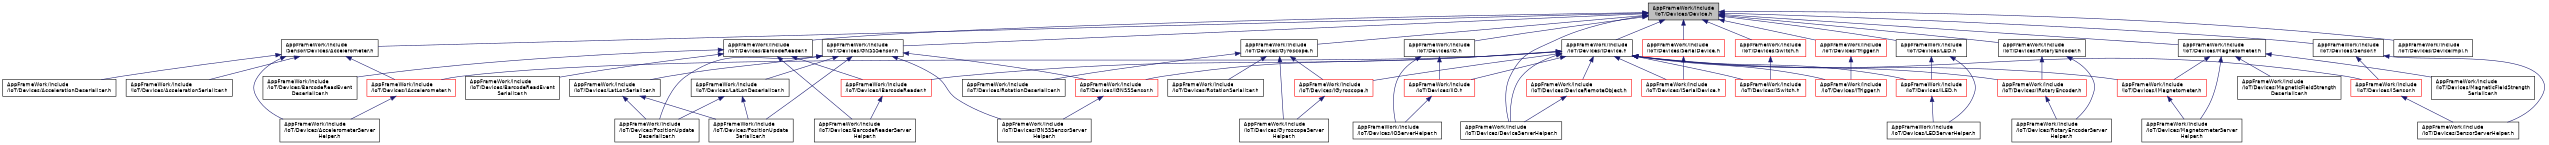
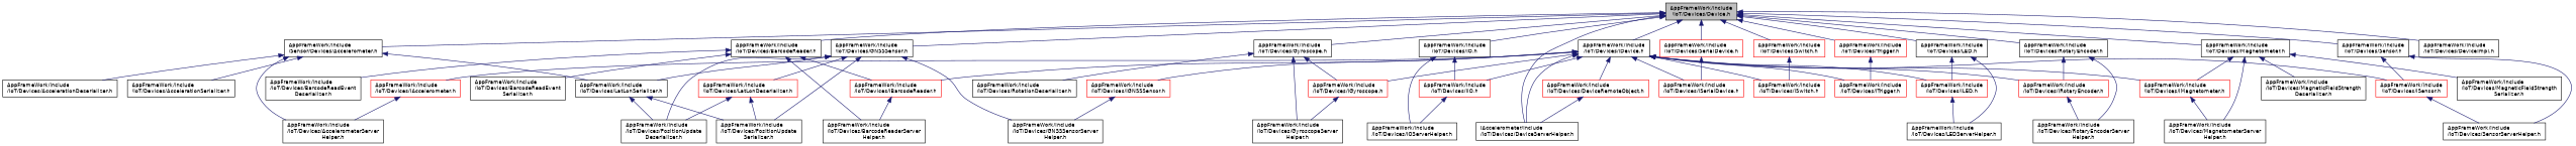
  digraph {
    node [color=black fillcolor=white fontname=Helvetica fontsize=10 shape=record style=filled]
    edge [color=midnightblue dir=back fontname=Helvetica fontsize=10 labelfontname=Helvetica labelfontsize=10 style=solid]
    n1 [fillcolor=grey75 fontcolor=black height=0.2 label="AppFrameWork/include\l/IoT/Devices/Device.h" width=0.4]
    n2 [height=0.2 label="AppFrameWork/include\l/Sensor/Devices/Accelerometer.h" width=0.4]
    n3 [height=0.2 label="AppFrameWork/include\l/IoT/Devices/BarcodeReader.h" width=0.4]
    n4 [height=0.2 label="AppFrameWork/include\l/IoT/Devices/DeviceImpl.h" width=0.4]
-   n5 [height=0.2 label="AppFrameWork/include\l/IoT/Devices/DeviceServerHelper.h" width=0.4]
+   n5 [height=0.2 label="IAccelerometer/include\l/IoT/Devices/DeviceServerHelper.h" width=0.4]
    n6 [height=0.2 label="AppFrameWork/include\l/IoT/Devices/GNSSSensor.h" width=0.4]
    n7 [height=0.2 label="AppFrameWork/include\l/IoT/Devices/Gyroscope.h" width=0.4]
    n8 [height=0.2 label="AppFrameWork/include\l/IoT/Devices/IDevice.h" width=0.4]
    n9 [height=0.2 label="AppFrameWork/include\l/IoT/Devices/IO.h" width=0.4]
    n10 [height=0.2 label="AppFrameWork/include\l/IoT/Devices/LED.h" width=0.4]
    n11 [height=0.2 label="AppFrameWork/include\l/IoT/Devices/Magnetometer.h" width=0.4]
    n12 [height=0.2 label="AppFrameWork/include\l/IoT/Devices/RotaryEncoder.h" width=0.4]
    n13 [height=0.2 label="AppFrameWork/include\l/IoT/Devices/Sensor.h" width=0.4]
    n14 [color=red height=0.2 label="AppFrameWork/include\l/IoT/Devices/SerialDevice.h" width=0.4]
    n15 [color=red height=0.2 label="AppFrameWork/include\l/IoT/Devices/Switch.h" width=0.4]
    n16 [color=red height=0.2 label="AppFrameWork/include\l/IoT/Devices/Trigger.h" width=0.4]
    n17 [height=0.2 label="AppFrameWork/include\l/IoT/Devices/AccelerationDeserializer.h" width=0.4]
    n18 [height=0.2 label="AppFrameWork/include\l/IoT/Devices/AccelerationSerializer.h" width=0.4]
    n19 [height=0.2 label="AppFrameWork/include\l/IoT/Devices/AccelerometerServer\lHelper.h" width=0.4]
    n20 [color=red height=0.2 label="AppFrameWork/include\l/IoT/Devices/IAccelerometer.h" width=0.4]
    n21 [height=0.2 label="AppFrameWork/include\l/IoT/Devices/BarcodeReaderServer\lHelper.h" width=0.4]
    n22 [height=0.2 label="AppFrameWork/include\l/IoT/Devices/BarcodeReadEvent\lDeserializer.h" width=0.4]
    n23 [height=0.2 label="AppFrameWork/include\l/IoT/Devices/BarcodeReadEvent\lSerializer.h" width=0.4]
    n24 [color=red height=0.2 label="AppFrameWork/include\l/IoT/Devices/IBarcodeReader.h" width=0.4]
    n25 [height=0.2 label="AppFrameWork/include\l/IoT/Devices/GNSSSensorServer\lHelper.h" width=0.4]
    n26 [color=red height=0.2 label="AppFrameWork/include\l/IoT/Devices/IGNSSSensor.h" width=0.4]
-   n27 [height=0.2 label="AppFrameWork/include\l/IoT/Devices/LatLonDeserializer.h" width=0.4]
+   n27 [color=red height=0.2 label="AppFrameWork/include\l/IoT/Devices/LatLonDeserializer.h" width=0.4]
    n28 [height=0.2 label="AppFrameWork/include\l/IoT/Devices/PositionUpdate\lDeserializer.h" width=0.4]
    n29 [height=0.2 label="AppFrameWork/include\l/IoT/Devices/PositionUpdate\lSerializer.h" width=0.4]
    n30 [height=0.2 label="AppFrameWork/include\l/IoT/Devices/LatLonSerializer.h" width=0.4]
    n31 [height=0.2 label="AppFrameWork/include\l/IoT/Devices/GyroscopeServer\lHelper.h" width=0.4]
    n32 [color=red height=0.2 label="AppFrameWork/include\l/IoT/Devices/IGyroscope.h" width=0.4]
    n33 [height=0.2 label="AppFrameWork/include\l/IoT/Devices/RotationDeserializer.h" width=0.4]
-   n34 [height=0.2 label="AppFrameWork/include\l/IoT/Devices/RotationSerializer.h" width=0.4]
    n35 [color=red height=0.2 label="AppFrameWork/include\l/IoT/Devices/DeviceRemoteObject.h" width=0.4]
    n36 [color=red height=0.2 label="AppFrameWork/include\l/IoT/Devices/IIO.h" width=0.4]
    n37 [color=red height=0.2 label="AppFrameWork/include\l/IoT/Devices/ILED.h" width=0.4]
    n38 [color=red height=0.2 label="AppFrameWork/include\l/IoT/Devices/IMagnetometer.h" width=0.4]
    n39 [color=red height=0.2 label="AppFrameWork/include\l/IoT/Devices/IRotaryEncoder.h" width=0.4]
    n40 [color=red height=0.2 label="AppFrameWork/include\l/IoT/Devices/ISensor.h" width=0.4]
    n41 [color=red height=0.2 label="AppFrameWork/include\l/IoT/Devices/ISerialDevice.h" width=0.4]
    n42 [color=red height=0.2 label="AppFrameWork/include\l/IoT/Devices/ISwitch.h" width=0.4]
    n43 [color=red height=0.2 label="AppFrameWork/include\l/IoT/Devices/ITrigger.h" width=0.4]
    n44 [height=0.2 label="AppFrameWork/include\l/IoT/Devices/IOServerHelper.h" width=0.4]
    n45 [height=0.2 label="AppFrameWork/include\l/IoT/Devices/LEDServerHelper.h" width=0.4]
    n46 [height=0.2 label="AppFrameWork/include\l/IoT/Devices/MagnetometerServer\lHelper.h" width=0.4]
    n47 [height=0.2 label="AppFrameWork/include\l/IoT/Devices/MagneticFieldStrength\lDeserializer.h" width=0.4]
    n48 [height=0.2 label="AppFrameWork/include\l/IoT/Devices/MagneticFieldStrength\lSerializer.h" width=0.4]
    n49 [height=0.2 label="AppFrameWork/include\l/IoT/Devices/RotaryEncoderServer\lHelper.h" width=0.4]
    n50 [height=0.2 label="AppFrameWork/include\l/IoT/Devices/SensorServerHelper.h" width=0.4]
    n1 -> n2
    n1 -> n3
    n1 -> n4
    n1 -> n5
    n1 -> n6
    n1 -> n7
    n1 -> n8
    n1 -> n9
    n1 -> n10
    n1 -> n11
    n1 -> n12
    n1 -> n13
    n1 -> n14
    n1 -> n15
    n1 -> n16
    n2 -> n17
    n2 -> n18
    n2 -> n19
-   n2 -> n20
+   n2 -> n30
    n3 -> n21
    n3 -> n22
    n3 -> n23
    n3 -> n24
    n6 -> n25
-   n6 -> n26
    n6 -> n27
    n6 -> n28
    n6 -> n29
    n6 -> n30
    n7 -> n31
    n7 -> n32
    n7 -> n33
-   n7 -> n34
    n8 -> n5
    n8 -> n20
    n8 -> n24
    n8 -> n26
    n8 -> n32
    n8 -> n35
    n8 -> n36
    n8 -> n37
    n8 -> n38
    n8 -> n39
    n8 -> n40
    n8 -> n41
    n8 -> n42
    n8 -> n43
    n9 -> n36
    n9 -> n44
    n10 -> n37
    n10 -> n45
    n11 -> n38
    n11 -> n46
    n11 -> n47
    n11 -> n48
    n12 -> n39
    n12 -> n49
    n13 -> n40
    n13 -> n50
    n14 -> n41
    n15 -> n42
    n16 -> n43
    n20 -> n19
    n24 -> n21
    n26 -> n25
    n27 -> n28
    n27 -> n29
    n30 -> n28
    n30 -> n29
    n32 -> n31
    n35 -> n5
    n36 -> n44
    n37 -> n45
    n38 -> n46
    n39 -> n49
    n40 -> n50
  }
